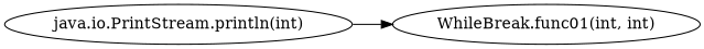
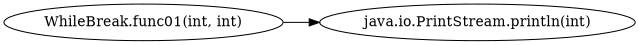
  digraph {
    rankdir=LR
    n1 [label="WhileBreak.func01(int, int)"]
    n2 [label="java.io.PrintStream.println(int)"]
-   n2 -> n1
+   n1 -> n2
  }
